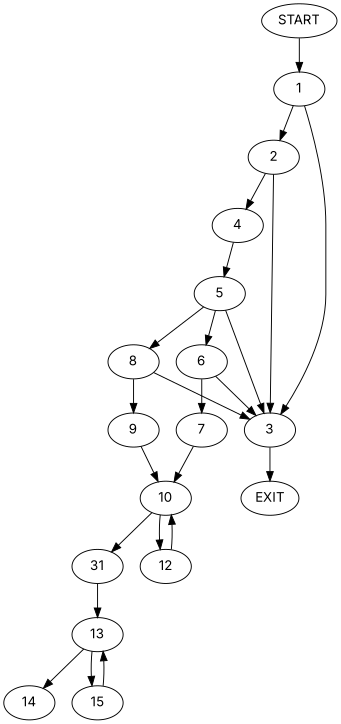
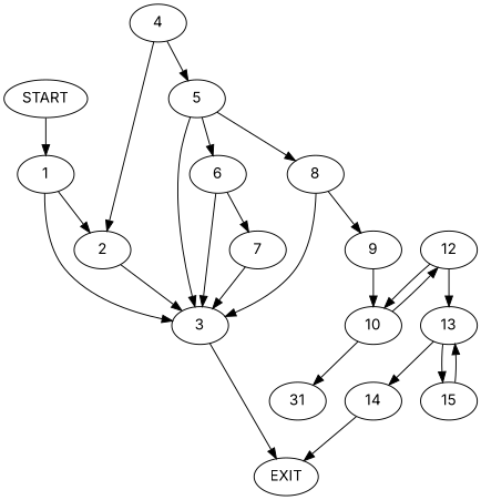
  digraph {
    fontname=Inter
    node [fontname=Inter]
    edge [fontname=Inter]
    n1 [label=START]
    1
    2
    3
    n5 [label=EXIT]
    4
    5
    6
    8
    7
    9
    10
    n13 [label=31]
    12
    13
    14
    15
    n1 -> 1
    1 -> 2
    1 -> 3
    2 -> 3
-   2 -> 4
+   4 -> 2
    3 -> n5
    4 -> 5
    5 -> 3
    5 -> 6
    5 -> 8
    6 -> 3
    6 -> 7
    8 -> 3
    8 -> 9
-   7 -> 10
+   7 -> 3
    9 -> 10
    10 -> n13
    10 -> 12
-   n13 -> 13
+   12 -> 13
    12 -> 10
    13 -> 14
    13 -> 15
+   14 -> n5
    15 -> 13
  }
